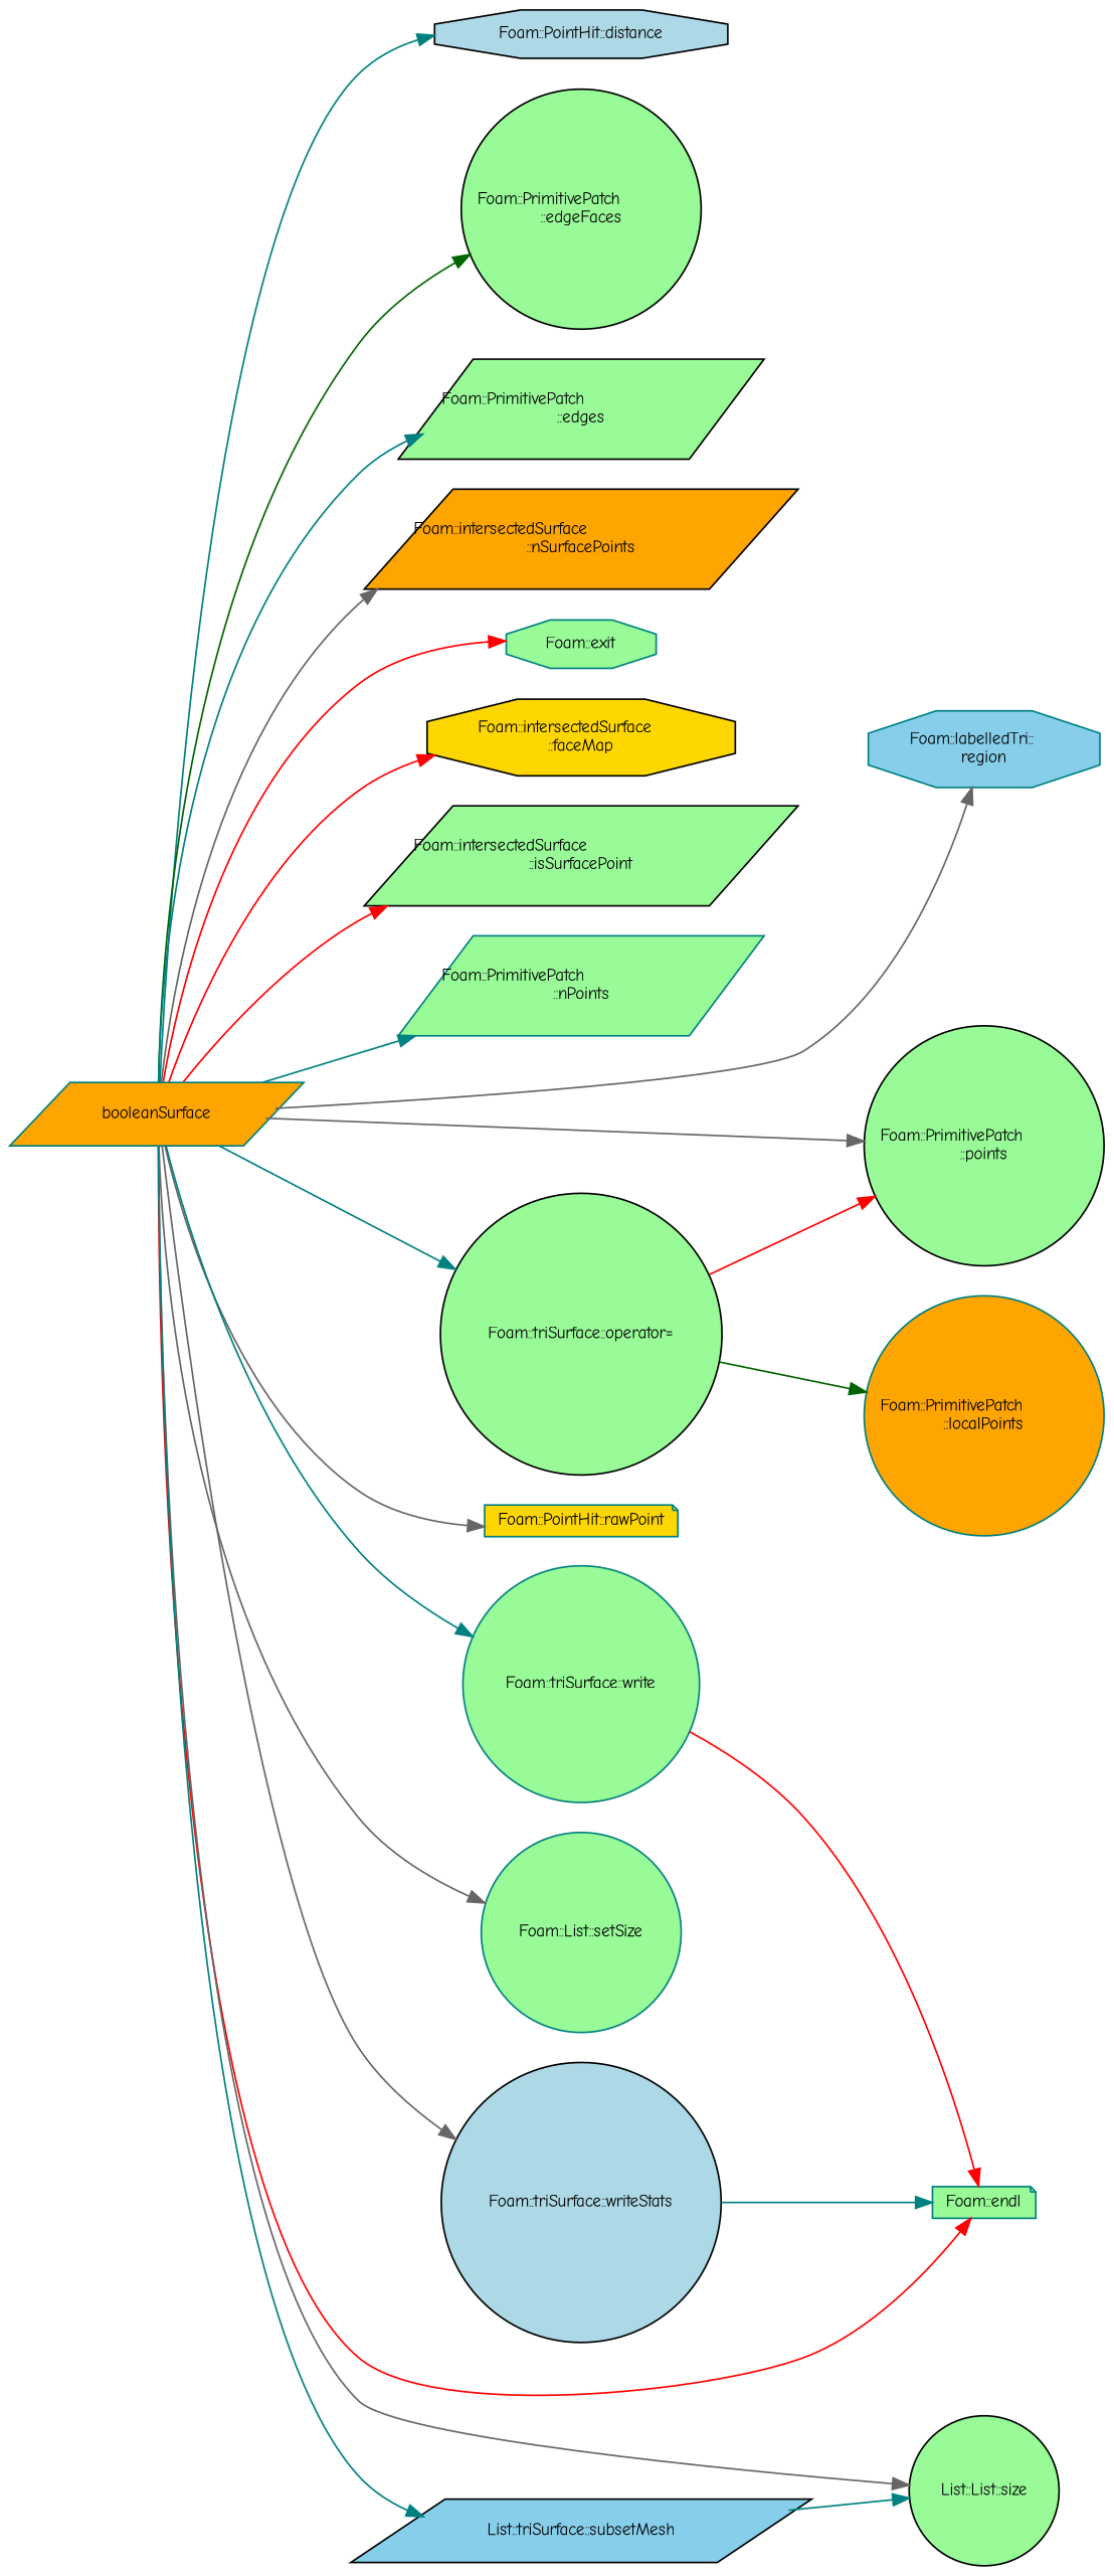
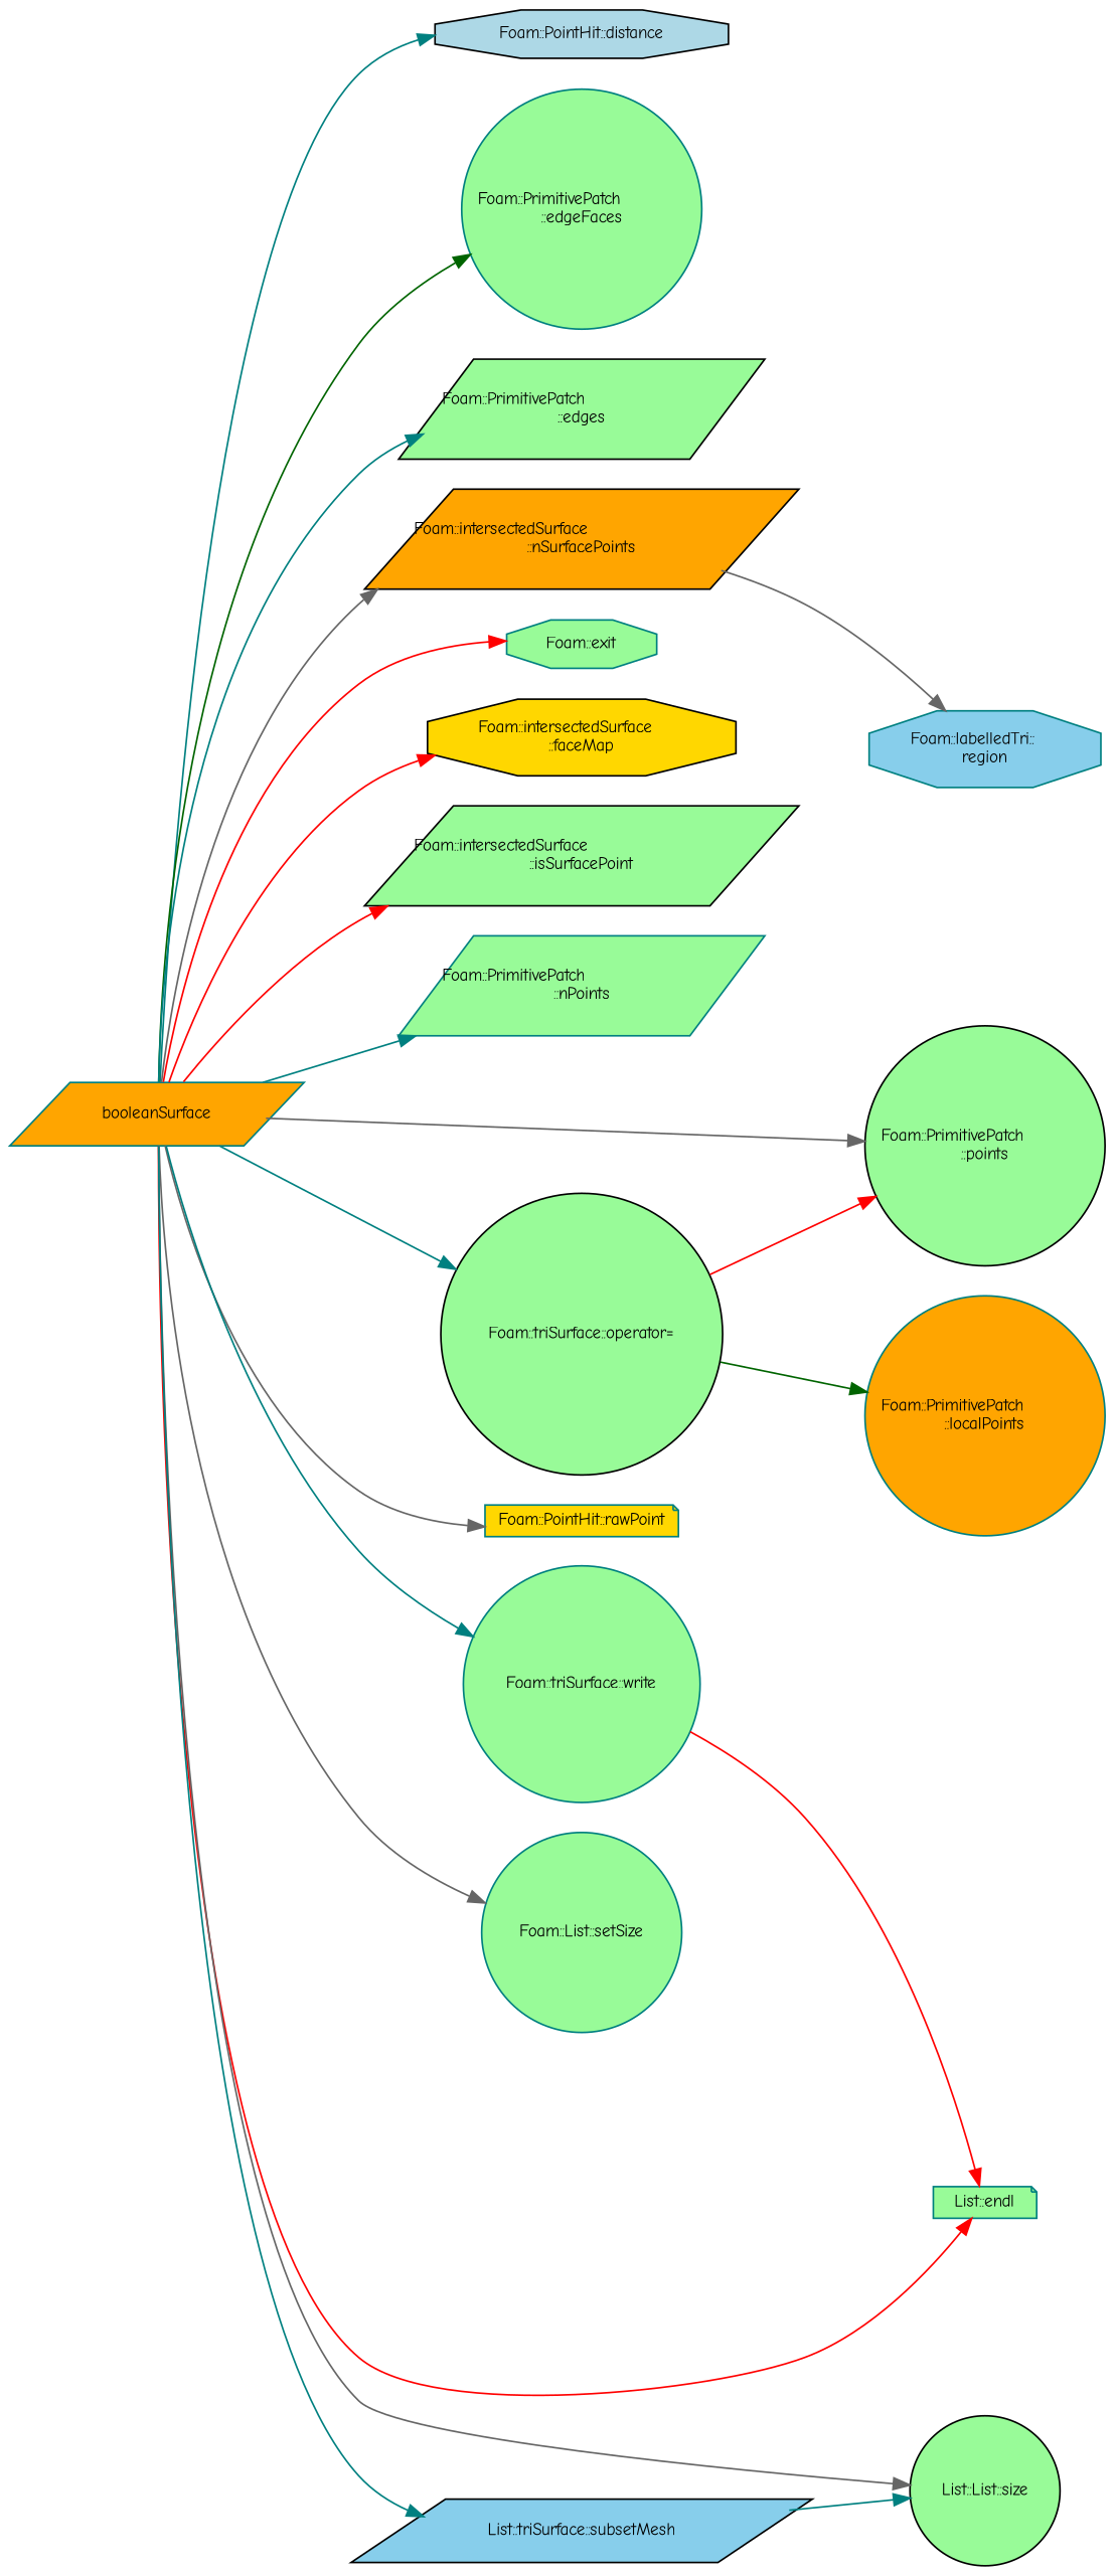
  digraph {
    fontname="Comic Neue"
    rankdir=LR
    node [color=black fillcolor=palegreen fontname="Comic Neue" fontsize=10 shape=circle style=filled]
    edge [color=teal fontname="Comic Neue" fontsize=10 labelfontname=FreeSans labelfontsize=10 style=solid]
    n1 [color=teal fillcolor=orange fontcolor=black height=0.2 label=booleanSurface shape=parallelogram width=0.4]
    n2 [fillcolor=lightblue height=0.2 label="Foam::PointHit::distance" shape=octagon width=0.4]
-   n3 [height=0.2 label="Foam::PrimitivePatch\l::edgeFaces" width=0.4]
+   n3 [color=teal height=0.2 label="Foam::PrimitivePatch\l::edgeFaces" width=0.4]
    n4 [height=0.2 label="Foam::PrimitivePatch\l::edges" shape=parallelogram width=0.4]
-   n5 [color=teal height=0.2 label="Foam::endl" shape=note width=0.4]
+   n5 [color=teal height=0.2 label="List::endl" shape=note width=0.4]
    n6 [color=teal height=0.2 label="Foam::exit" shape=octagon width=0.4]
    n7 [fillcolor=gold height=0.2 label="Foam::intersectedSurface\l::faceMap" shape=octagon width=0.4]
    n8 [height=0.2 label="Foam::intersectedSurface\l::isSurfacePoint" shape=parallelogram width=0.4]
    n9 [color=teal height=0.2 label="Foam::PrimitivePatch\l::nPoints" shape=parallelogram width=0.4]
    n10 [fillcolor=orange height=0.2 label="Foam::intersectedSurface\l::nSurfacePoints" shape=parallelogram width=0.4]
    n11 [height=0.2 label="Foam::triSurface::operator=" width=0.4]
    n12 [height=0.2 label="Foam::PrimitivePatch\l::points" width=0.4]
    n13 [color=teal fillcolor=gold height=0.2 label="Foam::PointHit::rawPoint" shape=note width=0.4]
    n14 [color=teal fillcolor=skyblue height=0.2 label="Foam::labelledTri::\lregion" shape=octagon width=0.4]
    n15 [color=teal height=0.2 label="Foam::List::setSize" width=0.4]
    n16 [height=0.2 label="List::List::size" width=0.4]
    n17 [fillcolor=skyblue height=0.2 label="List::triSurface::subsetMesh" shape=parallelogram width=0.4]
    n18 [color=teal height=0.2 label="Foam::triSurface::write" width=0.4]
-   n19 [fillcolor=lightblue height=0.2 label="Foam::triSurface::writeStats" width=0.4]
    n20 [color=teal fillcolor=orange height=0.2 label="Foam::PrimitivePatch\l::localPoints" width=0.4]
    n1 -> n2
    n1 -> n3 [color=darkgreen]
    n1 -> n4
    n1 -> n5 [color=red]
    n1 -> n6 [color=red]
    n1 -> n7 [color=red]
    n1 -> n8 [color=red]
    n1 -> n9
    n1 -> n10 [color=gray40]
    n1 -> n11
    n1 -> n12 [color=gray40]
    n1 -> n13 [color=gray40]
-   n1 -> n14 [color=gray40]
+   n10 -> n14 [color=gray40]
    n1 -> n15 [color=gray40]
    n1 -> n16 [color=gray40]
    n1 -> n17
    n1 -> n18
-   n1 -> n19 [color=gray40]
    n11 -> n12 [color=red]
    n11 -> n20 [color=darkgreen]
    n17 -> n16
    n18 -> n5 [color=red]
-   n19 -> n5
  }
